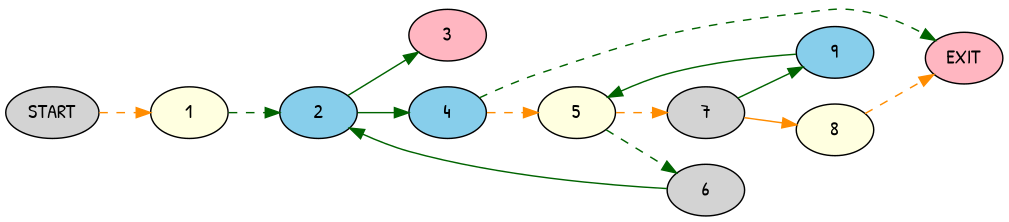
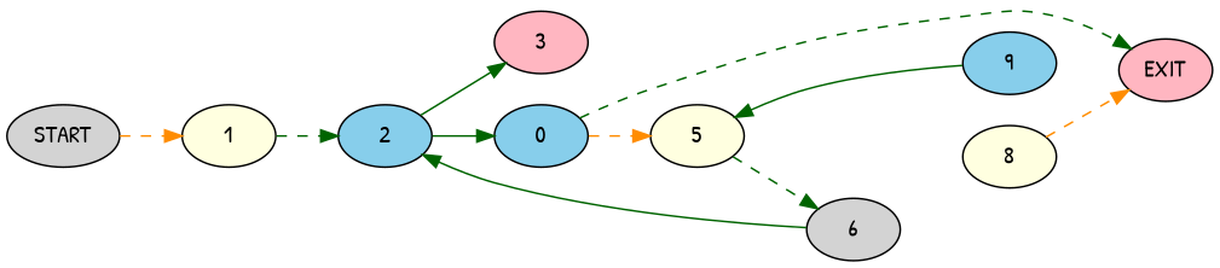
  digraph {
    fontname="Patrick Hand"
    rankdir=LR
    node [fillcolor=lightgrey fontname="Patrick Hand" style=filled]
    edge [color=darkgreen fontname="Patrick Hand" style=dashed]
    n1 [label=START]
    1 [fillcolor=lightyellow]
    2 [fillcolor=skyblue]
    n4 [fillcolor=lightpink label=EXIT]
    3 [fillcolor=lightpink]
-   4 [fillcolor=skyblue]
+   4 [fillcolor=skyblue label=0]
    5 [fillcolor=lightyellow]
    6
-   7
    8 [fillcolor=lightyellow]
    9 [fillcolor=skyblue]
    n1 -> 1 [color=darkorange]
    1 -> 2
    2 -> 3 [style=solid]
    2 -> 4 [style=solid]
    4 -> n4
    4 -> 5 [color=darkorange]
    5 -> 6
-   5 -> 7 [color=darkorange]
    6 -> 2 [style=solid]
-   7 -> 8 [color=darkorange style=solid]
-   7 -> 9 [style=solid]
    8 -> n4 [color=darkorange]
    9 -> 5 [style=solid]
  }
